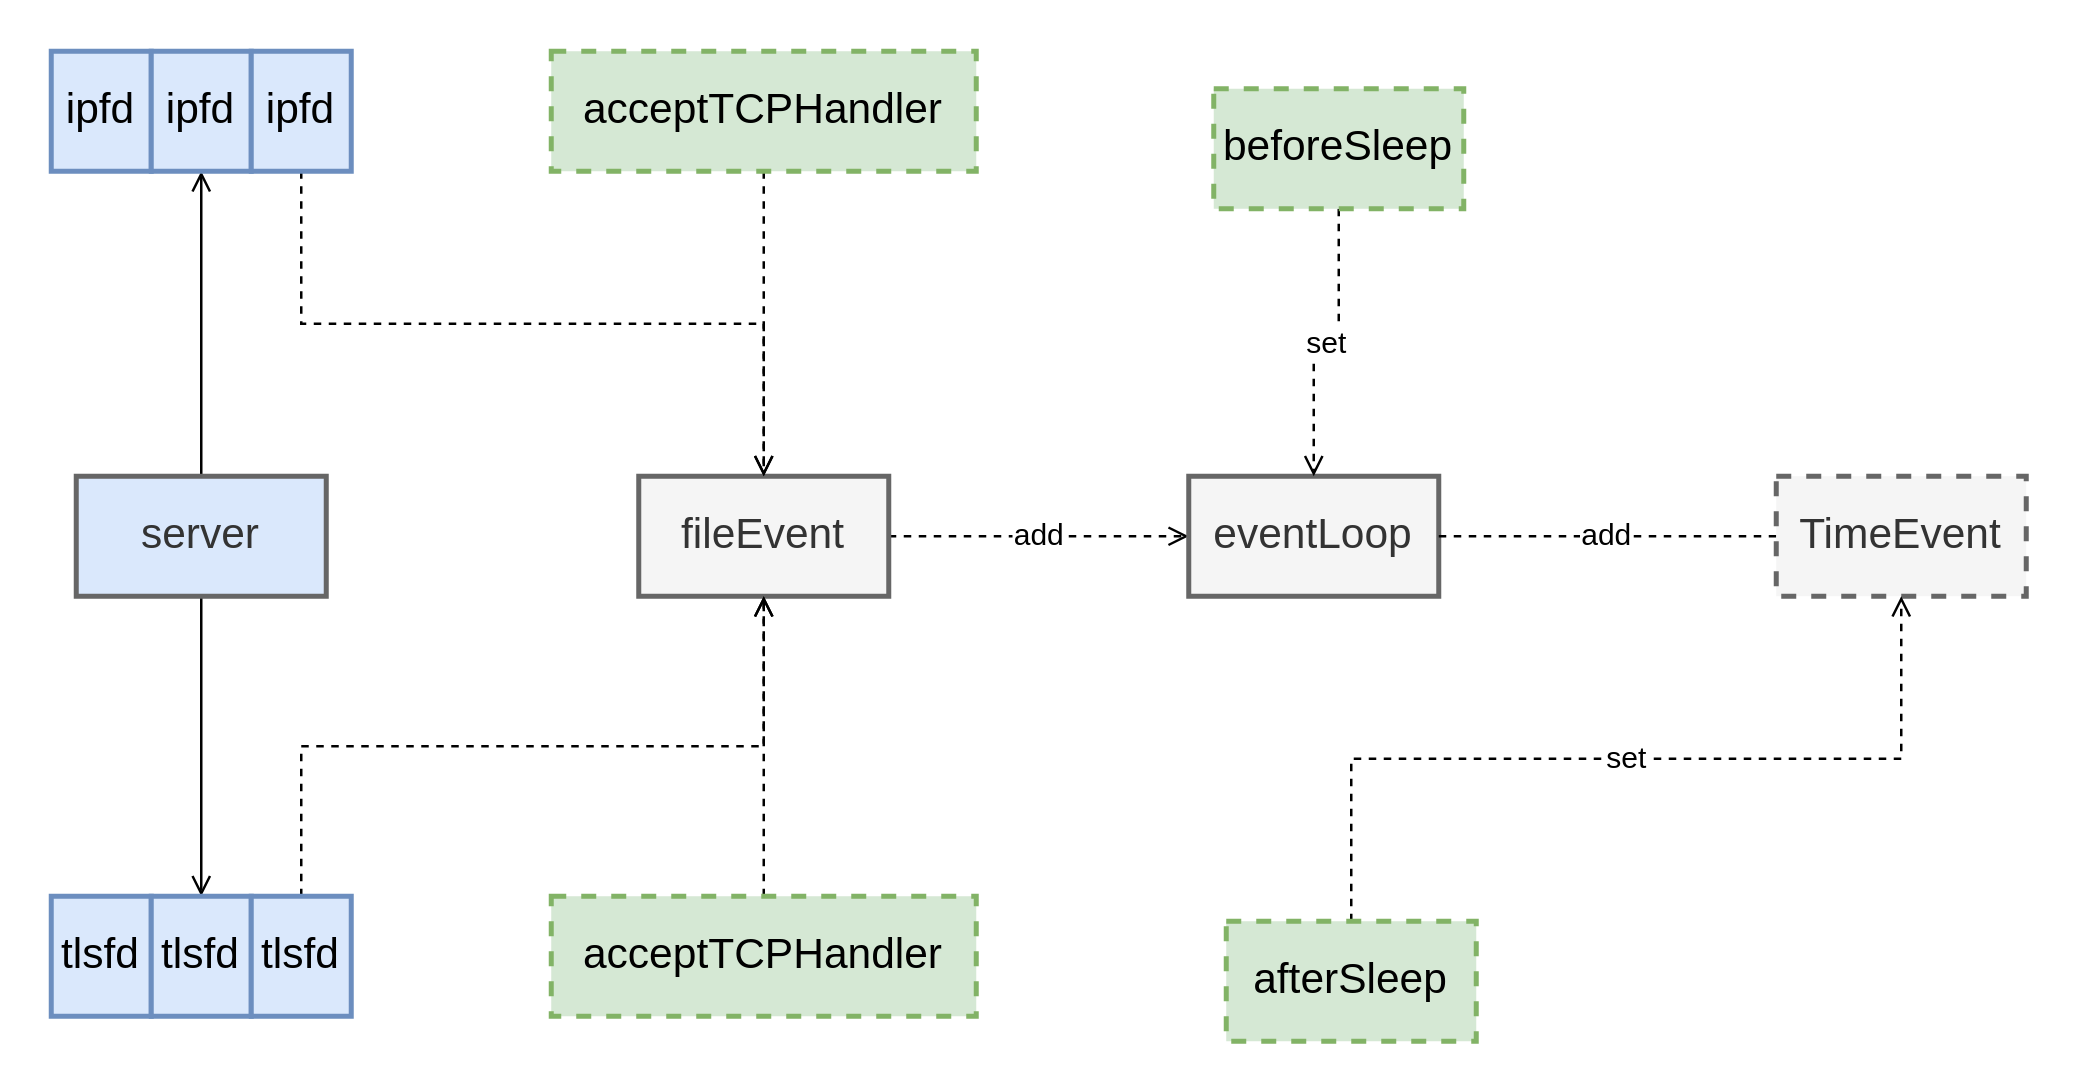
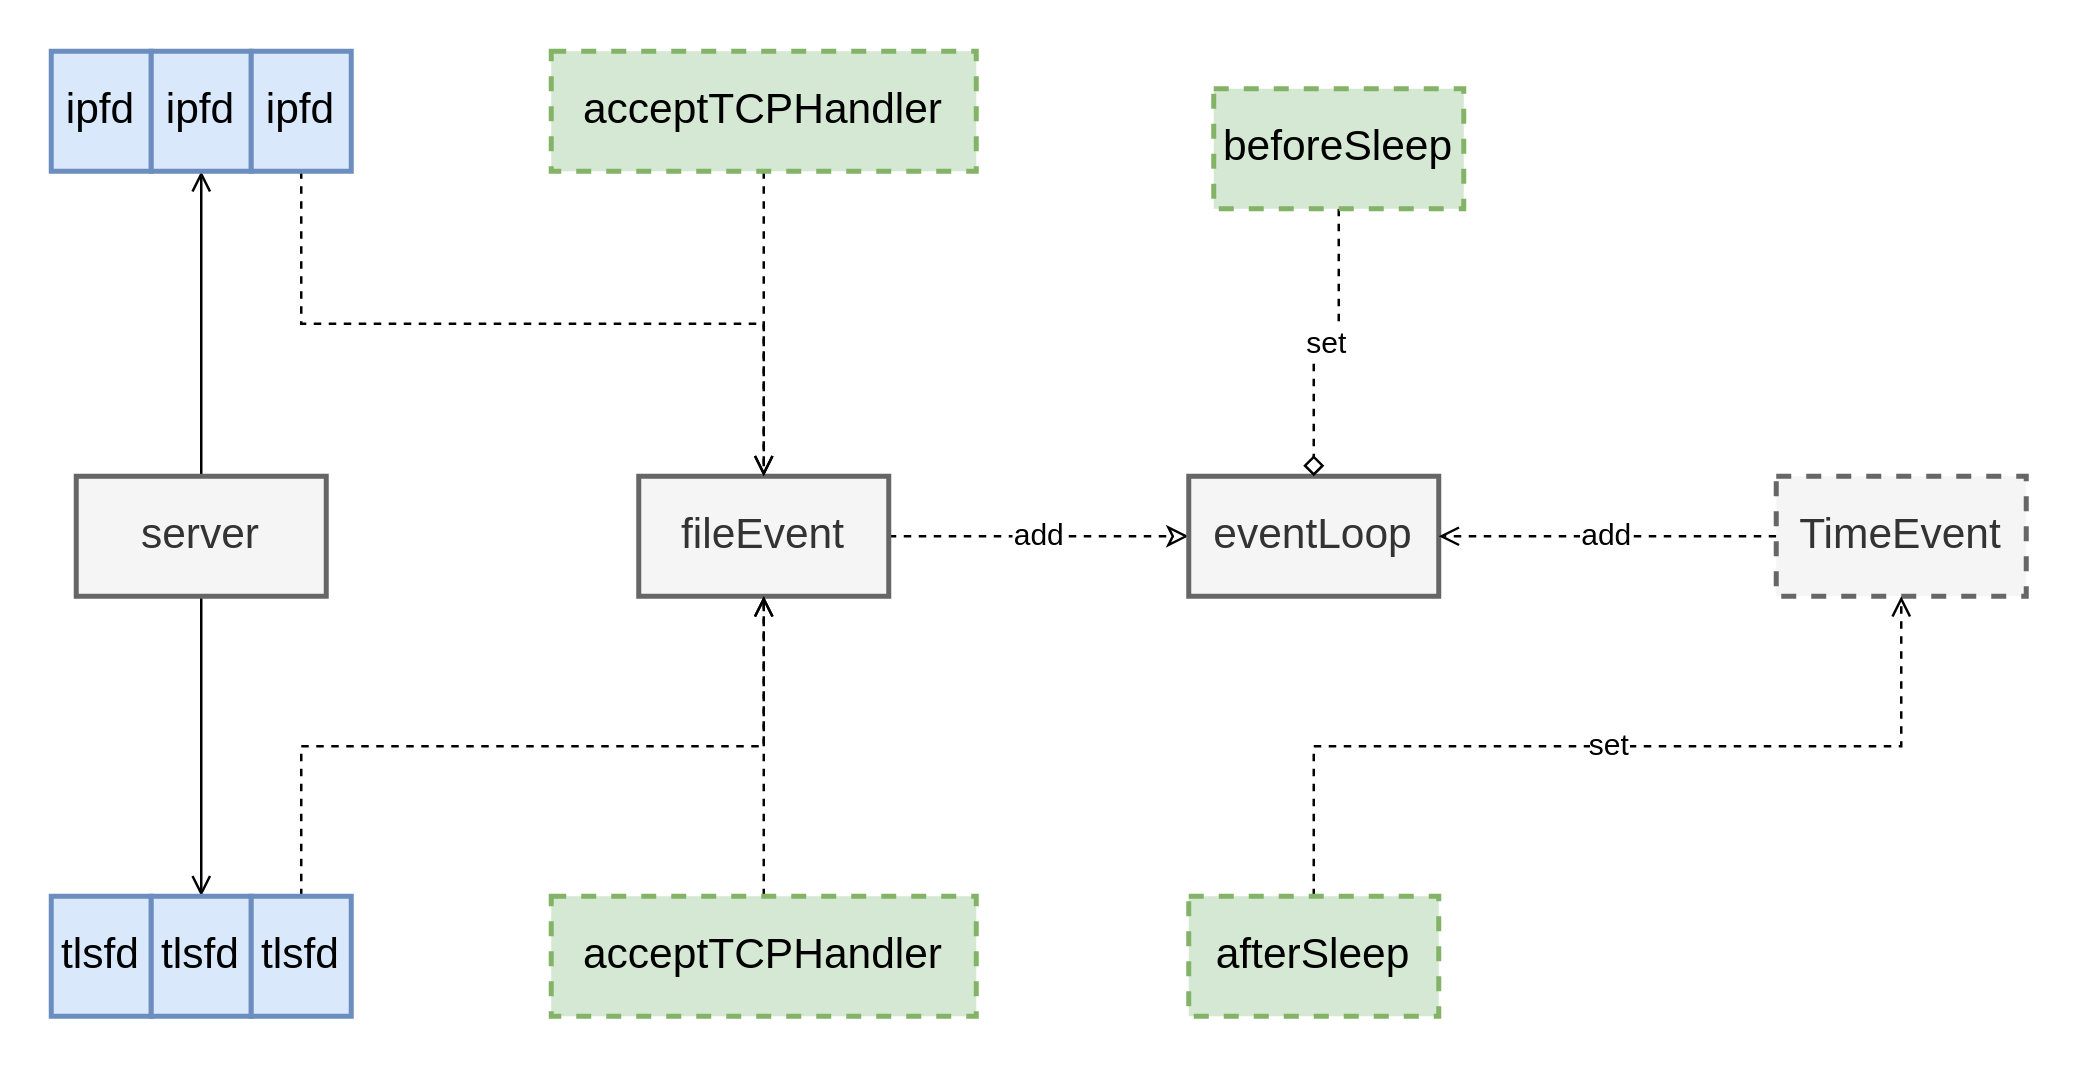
  <mxCell id="0" />
  <mxCell id="1" parent="0" />
  <mxCell id="2" style="edgeStyle=orthogonalEdgeStyle;rounded=0;orthogonalLoop=1;jettySize=auto;html=1;exitX=0.5;exitY=0;exitDx=0;exitDy=0;entryX=0.5;entryY=1;entryDx=0;entryDy=0;fontSize=12;endArrow=open;endFill=0;" parent="1" source="4" target="12" edge="1"><mxGeometry relative="1" as="geometry" /></mxCell>
  <mxCell id="3" style="edgeStyle=orthogonalEdgeStyle;rounded=0;orthogonalLoop=1;jettySize=auto;html=1;exitX=0.5;exitY=1;exitDx=0;exitDy=0;entryX=0.5;entryY=0;entryDx=0;entryDy=0;fontSize=12;endArrow=open;endFill=0;" parent="1" source="4" target="22" edge="1"><mxGeometry relative="1" as="geometry" /></mxCell>
- <mxCell id="4" value="server" style="rounded=0;whiteSpace=wrap;html=1;strokeWidth=2;fontSize=17;fillColor=#dae8fc;strokeColor=#666666;fontColor=#333333;" parent="1" vertex="1"><mxGeometry x="30" y="190" width="100" height="48" as="geometry" /></mxCell>
+ <mxCell id="4" value="server" style="rounded=0;whiteSpace=wrap;html=1;strokeWidth=2;fontSize=17;fillColor=#f5f5f5;strokeColor=#666666;fontColor=#333333;" parent="1" vertex="1"><mxGeometry x="30" y="190" width="100" height="48" as="geometry" /></mxCell>
  <mxCell id="5" value="ipfd" style="rounded=0;whiteSpace=wrap;html=1;strokeWidth=2;fontSize=17;fillColor=#dae8fc;strokeColor=#6c8ebf;" parent="1" vertex="1"><mxGeometry x="20" y="20" width="40" height="48" as="geometry" /></mxCell>
- <mxCell id="6" value="add" style="edgeStyle=orthogonalEdgeStyle;rounded=0;orthogonalLoop=1;jettySize=auto;html=1;exitX=1;exitY=0.5;exitDx=0;exitDy=0;entryX=0;entryY=0.5;entryDx=0;entryDy=0;fontSize=12;dashed=1;endArrow=open;endFill=0;" parent="1" source="7" target="10" edge="1"><mxGeometry relative="1" as="geometry" /></mxCell>
+ <mxCell id="6" value="add" style="edgeStyle=orthogonalEdgeStyle;rounded=0;orthogonalLoop=1;jettySize=auto;html=1;exitX=1;exitY=0.5;exitDx=0;exitDy=0;entryX=0;entryY=0.5;entryDx=0;entryDy=0;fontSize=12;dashed=1;endArrow=classic;endFill=0;" parent="1" source="7" target="10" edge="1"><mxGeometry relative="1" as="geometry" /></mxCell>
  <mxCell id="7" value="fileEvent" style="rounded=0;whiteSpace=wrap;html=1;strokeWidth=2;fontSize=17;fillColor=#f5f5f5;strokeColor=#666666;fontColor=#333333;" parent="1" vertex="1"><mxGeometry x="255" y="190" width="100" height="48" as="geometry" /></mxCell>
  <mxCell id="8" style="edgeStyle=orthogonalEdgeStyle;rounded=0;orthogonalLoop=1;jettySize=auto;html=1;exitX=0.5;exitY=1;exitDx=0;exitDy=0;entryX=0.5;entryY=0;entryDx=0;entryDy=0;fontSize=12;endArrow=open;endFill=0;dashed=1;" parent="1" source="9" target="7" edge="1"><mxGeometry relative="1" as="geometry" /></mxCell>
  <mxCell id="9" value="acceptTCPHandler" style="rounded=0;whiteSpace=wrap;html=1;strokeWidth=2;fontSize=17;dashed=1;fillColor=#d5e8d4;strokeColor=#82b366;" parent="1" vertex="1"><mxGeometry x="220" y="20" width="170" height="48" as="geometry" /></mxCell>
  <mxCell id="10" value="eventLoop" style="rounded=0;whiteSpace=wrap;html=1;strokeWidth=2;fontSize=17;fillColor=#f5f5f5;strokeColor=#666666;fontColor=#333333;" parent="1" vertex="1"><mxGeometry x="475" y="190" width="100" height="48" as="geometry" /></mxCell>
  <mxCell id="11" style="edgeStyle=orthogonalEdgeStyle;rounded=0;orthogonalLoop=1;jettySize=auto;html=1;exitX=0.5;exitY=1;exitDx=0;exitDy=0;entryX=0.5;entryY=0;entryDx=0;entryDy=0;fontSize=12;endArrow=open;endFill=0;dashed=1;" parent="1" source="13" target="7" edge="1"><mxGeometry relative="1" as="geometry" /></mxCell>
  <mxCell id="12" value="ipfd" style="rounded=0;whiteSpace=wrap;html=1;strokeWidth=2;fontSize=17;fillColor=#dae8fc;strokeColor=#6c8ebf;" parent="1" vertex="1"><mxGeometry x="60" y="20" width="40" height="48" as="geometry" /></mxCell>
  <mxCell id="13" value="ipfd" style="rounded=0;whiteSpace=wrap;html=1;strokeWidth=2;fontSize=17;fillColor=#dae8fc;strokeColor=#6c8ebf;" parent="1" vertex="1"><mxGeometry x="100" y="20" width="40" height="48" as="geometry" /></mxCell>
- <mxCell id="14" value="add" style="edgeStyle=orthogonalEdgeStyle;rounded=0;orthogonalLoop=1;jettySize=auto;html=1;exitX=0;exitY=0.5;exitDx=0;exitDy=0;entryX=1;entryY=0.5;entryDx=0;entryDy=0;endArrow=none;endFill=0;fontSize=12;dashed=1;" parent="1" source="15" target="10" edge="1"><mxGeometry relative="1" as="geometry" /></mxCell>
+ <mxCell id="14" value="add" style="edgeStyle=orthogonalEdgeStyle;rounded=0;orthogonalLoop=1;jettySize=auto;html=1;exitX=0;exitY=0.5;exitDx=0;exitDy=0;entryX=1;entryY=0.5;entryDx=0;entryDy=0;endArrow=open;endFill=0;fontSize=12;dashed=1;" parent="1" source="15" target="10" edge="1"><mxGeometry relative="1" as="geometry" /></mxCell>
  <mxCell id="15" value="TimeEvent" style="rounded=0;whiteSpace=wrap;html=1;strokeWidth=2;fontSize=17;fillColor=#f5f5f5;strokeColor=#666666;fontColor=#333333;dashed=1;" parent="1" vertex="1"><mxGeometry x="710" y="190" width="100" height="48" as="geometry" /></mxCell>
- <mxCell id="16" value="set" style="edgeStyle=orthogonalEdgeStyle;rounded=0;orthogonalLoop=1;jettySize=auto;html=1;exitX=0.5;exitY=1;exitDx=0;exitDy=0;entryX=0.5;entryY=0;entryDx=0;entryDy=0;dashed=1;fontSize=12;endArrow=open;endFill=0;" parent="1" source="17" target="10" edge="1"><mxGeometry relative="1" as="geometry" /></mxCell>
+ <mxCell id="16" value="set" style="edgeStyle=orthogonalEdgeStyle;rounded=0;orthogonalLoop=1;jettySize=auto;html=1;exitX=0.5;exitY=1;exitDx=0;exitDy=0;entryX=0.5;entryY=0;entryDx=0;entryDy=0;dashed=1;fontSize=12;endArrow=diamond;endFill=0;" parent="1" source="17" target="10" edge="1"><mxGeometry relative="1" as="geometry" /></mxCell>
  <mxCell id="17" value="beforeSleep" style="rounded=0;whiteSpace=wrap;html=1;strokeWidth=2;fontSize=17;dashed=1;fillColor=#d5e8d4;strokeColor=#82b366;" parent="1" vertex="1"><mxGeometry x="485" y="35" width="100" height="48" as="geometry" /></mxCell>
  <mxCell id="18" value="set" style="edgeStyle=orthogonalEdgeStyle;rounded=0;orthogonalLoop=1;jettySize=auto;html=1;exitX=0.5;exitY=0;exitDx=0;exitDy=0;dashed=1;fontSize=12;endArrow=open;endFill=0;" parent="1" source="19" target="15" edge="1"><mxGeometry relative="1" as="geometry" /></mxCell>
- <mxCell id="19" value="afterSleep" style="rounded=0;whiteSpace=wrap;html=1;strokeWidth=2;fontSize=17;dashed=1;fillColor=#d5e8d4;strokeColor=#82b366;" parent="1" vertex="1"><mxGeometry x="490" y="368" width="100" height="48" as="geometry" /></mxCell>
+ <mxCell id="19" value="afterSleep" style="rounded=0;whiteSpace=wrap;html=1;strokeWidth=2;fontSize=17;dashed=1;fillColor=#d5e8d4;strokeColor=#82b366;" parent="1" vertex="1"><mxGeometry x="475" y="358" width="100" height="48" as="geometry" /></mxCell>
  <mxCell id="20" value="tlsfd" style="rounded=0;whiteSpace=wrap;html=1;strokeWidth=2;fontSize=17;fillColor=#dae8fc;strokeColor=#6c8ebf;" parent="1" vertex="1"><mxGeometry x="20" y="358" width="40" height="48" as="geometry" /></mxCell>
  <mxCell id="21" style="edgeStyle=orthogonalEdgeStyle;rounded=0;orthogonalLoop=1;jettySize=auto;html=1;exitX=0.5;exitY=0;exitDx=0;exitDy=0;entryX=0.5;entryY=1;entryDx=0;entryDy=0;fontSize=12;endArrow=open;endFill=0;dashed=1;" parent="1" source="23" target="7" edge="1"><mxGeometry relative="1" as="geometry" /></mxCell>
  <mxCell id="22" value="tlsfd" style="rounded=0;whiteSpace=wrap;html=1;strokeWidth=2;fontSize=17;fillColor=#dae8fc;strokeColor=#6c8ebf;" parent="1" vertex="1"><mxGeometry x="60" y="358" width="40" height="48" as="geometry" /></mxCell>
  <mxCell id="23" value="tlsfd" style="rounded=0;whiteSpace=wrap;html=1;strokeWidth=2;fontSize=17;fillColor=#dae8fc;strokeColor=#6c8ebf;" parent="1" vertex="1"><mxGeometry x="100" y="358" width="40" height="48" as="geometry" /></mxCell>
  <mxCell id="24" style="edgeStyle=orthogonalEdgeStyle;rounded=0;orthogonalLoop=1;jettySize=auto;html=1;exitX=0.5;exitY=0;exitDx=0;exitDy=0;entryX=0.5;entryY=1;entryDx=0;entryDy=0;fontSize=12;endArrow=open;endFill=0;dashed=1;" parent="1" source="25" target="7" edge="1"><mxGeometry relative="1" as="geometry" /></mxCell>
  <mxCell id="25" value="acceptTCPHandler" style="rounded=0;whiteSpace=wrap;html=1;strokeWidth=2;fontSize=17;dashed=1;fillColor=#d5e8d4;strokeColor=#82b366;" parent="1" vertex="1"><mxGeometry x="220" y="358" width="170" height="48" as="geometry" /></mxCell>
